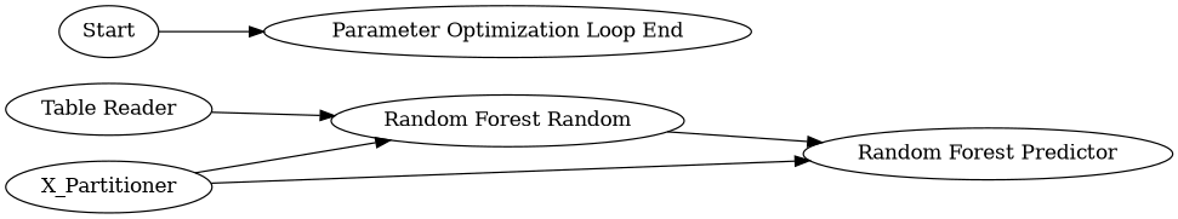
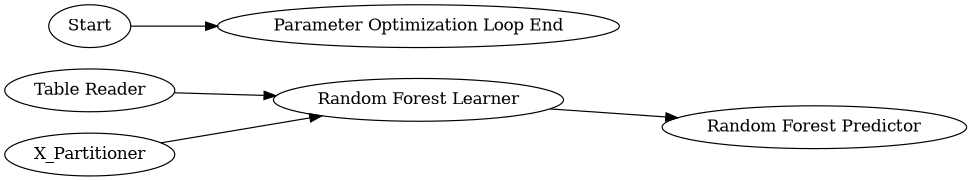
  digraph {
    rankdir=LR
    n1 [label="Table Reader"]
-   n2 [label="Random Forest Random"]
+   n2 [label="Random Forest Learner"]
    n3 [label=X_Partitioner]
    n4 [label="Random Forest Predictor"]
    n5 [label=Start]
    n6 [label="Parameter Optimization Loop End"]
    n1 -> n2
    n2 -> n4
    n3 -> n2
-   n3 -> n4
    n5 -> n6
  }
